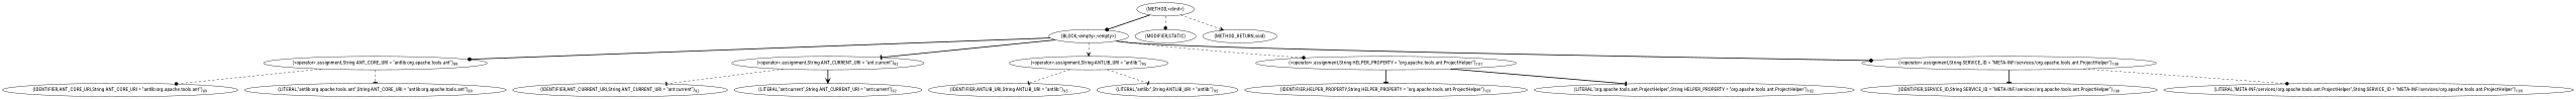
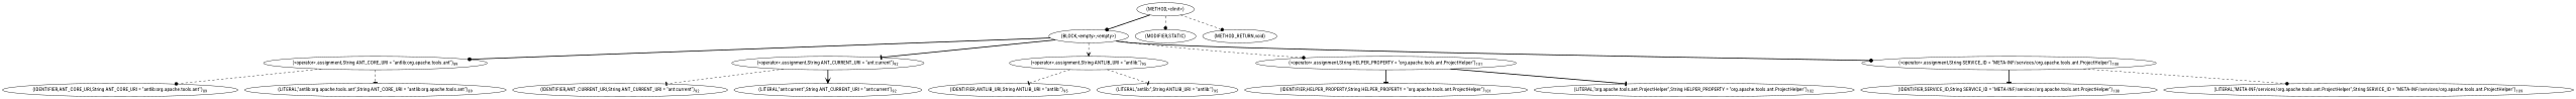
  digraph {
    fontname="Roboto Condensed"
    node [fontname="Roboto Condensed"]
    edge [arrowhead=tee fontname="Roboto Condensed" style=dashed]
    n1 [label=<(METHOD,&lt;clinit&gt;)>]
    n2 [label=<(BLOCK,&lt;empty&gt;,&lt;empty&gt;)>]
    n3 [label=<(MODIFIER,STATIC)>]
    n4 [label=<(METHOD_RETURN,void)>]
    n5 [label=<(&lt;operator&gt;.assignment,String ANT_CORE_URI = &quot;antlib:org.apache.tools.ant&quot;)<SUB>89</SUB>>]
    n6 [label=<(&lt;operator&gt;.assignment,String ANT_CURRENT_URI = &quot;ant:current&quot;)<SUB>92</SUB>>]
    n7 [label=<(&lt;operator&gt;.assignment,String ANTLIB_URI = &quot;antlib:&quot;)<SUB>95</SUB>>]
    n8 [label=<(&lt;operator&gt;.assignment,String HELPER_PROPERTY = &quot;org.apache.tools.ant.ProjectHelper&quot;)<SUB>101</SUB>>]
    n9 [label=<(&lt;operator&gt;.assignment,String SERVICE_ID = &quot;META-INF/services/org.apache.tools.ant.ProjectHelper&quot;)<SUB>108</SUB>>]
    n10 [label=<(IDENTIFIER,ANT_CORE_URI,String ANT_CORE_URI = &quot;antlib:org.apache.tools.ant&quot;)<SUB>89</SUB>>]
    n11 [label=<(LITERAL,&quot;antlib:org.apache.tools.ant&quot;,String ANT_CORE_URI = &quot;antlib:org.apache.tools.ant&quot;)<SUB>89</SUB>>]
    n12 [label=<(IDENTIFIER,ANT_CURRENT_URI,String ANT_CURRENT_URI = &quot;ant:current&quot;)<SUB>92</SUB>>]
    n13 [label=<(LITERAL,&quot;ant:current&quot;,String ANT_CURRENT_URI = &quot;ant:current&quot;)<SUB>92</SUB>>]
    n14 [label=<(IDENTIFIER,ANTLIB_URI,String ANTLIB_URI = &quot;antlib:&quot;)<SUB>95</SUB>>]
    n15 [label=<(LITERAL,&quot;antlib:&quot;,String ANTLIB_URI = &quot;antlib:&quot;)<SUB>95</SUB>>]
    n16 [label=<(IDENTIFIER,HELPER_PROPERTY,String HELPER_PROPERTY = &quot;org.apache.tools.ant.ProjectHelper&quot;)<SUB>101</SUB>>]
    n17 [label=<(LITERAL,&quot;org.apache.tools.ant.ProjectHelper&quot;,String HELPER_PROPERTY = &quot;org.apache.tools.ant.ProjectHelper&quot;)<SUB>102</SUB>>]
    n18 [label=<(IDENTIFIER,SERVICE_ID,String SERVICE_ID = &quot;META-INF/services/org.apache.tools.ant.ProjectHelper&quot;)<SUB>108</SUB>>]
    n19 [label=<(LITERAL,&quot;META-INF/services/org.apache.tools.ant.ProjectHelper&quot;,String SERVICE_ID = &quot;META-INF/services/org.apache.tools.ant.ProjectHelper&quot;)<SUB>109</SUB>>]
    n1 -> n2 [arrowhead=dot style=bold]
    n1 -> n3 [arrowhead=dot]
-   n1 -> n4 [arrowhead=vee]
+   n1 -> n4 [arrowhead=dot]
    n2 -> n5 [arrowhead=dot style=bold]
    n2 -> n6 [style=bold]
    n2 -> n7 [arrowhead=vee]
    n2 -> n8 [arrowhead=dot]
    n2 -> n9 [arrowhead=dot style=bold]
    n5 -> n10 [arrowhead=dot]
    n5 -> n11
    n6 -> n12
    n6 -> n13 [arrowhead=vee style=bold]
    n7 -> n14
    n7 -> n15
    n8 -> n16 [style=bold]
    n8 -> n17 [style=bold]
    n9 -> n18 [style=bold]
    n9 -> n19 [arrowhead=dot]
  }
